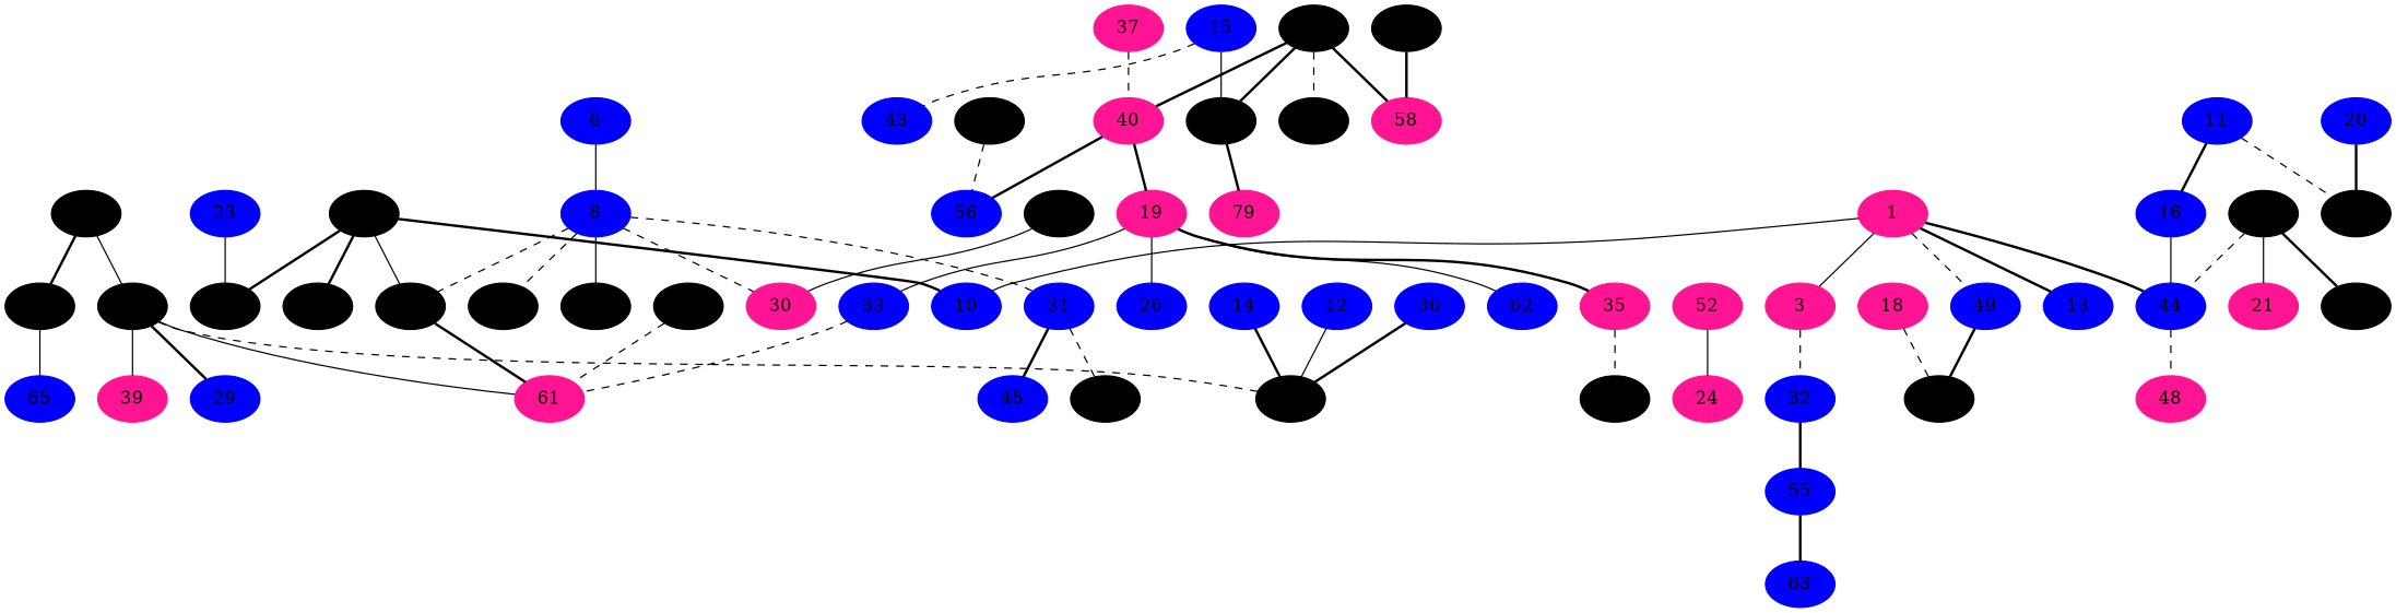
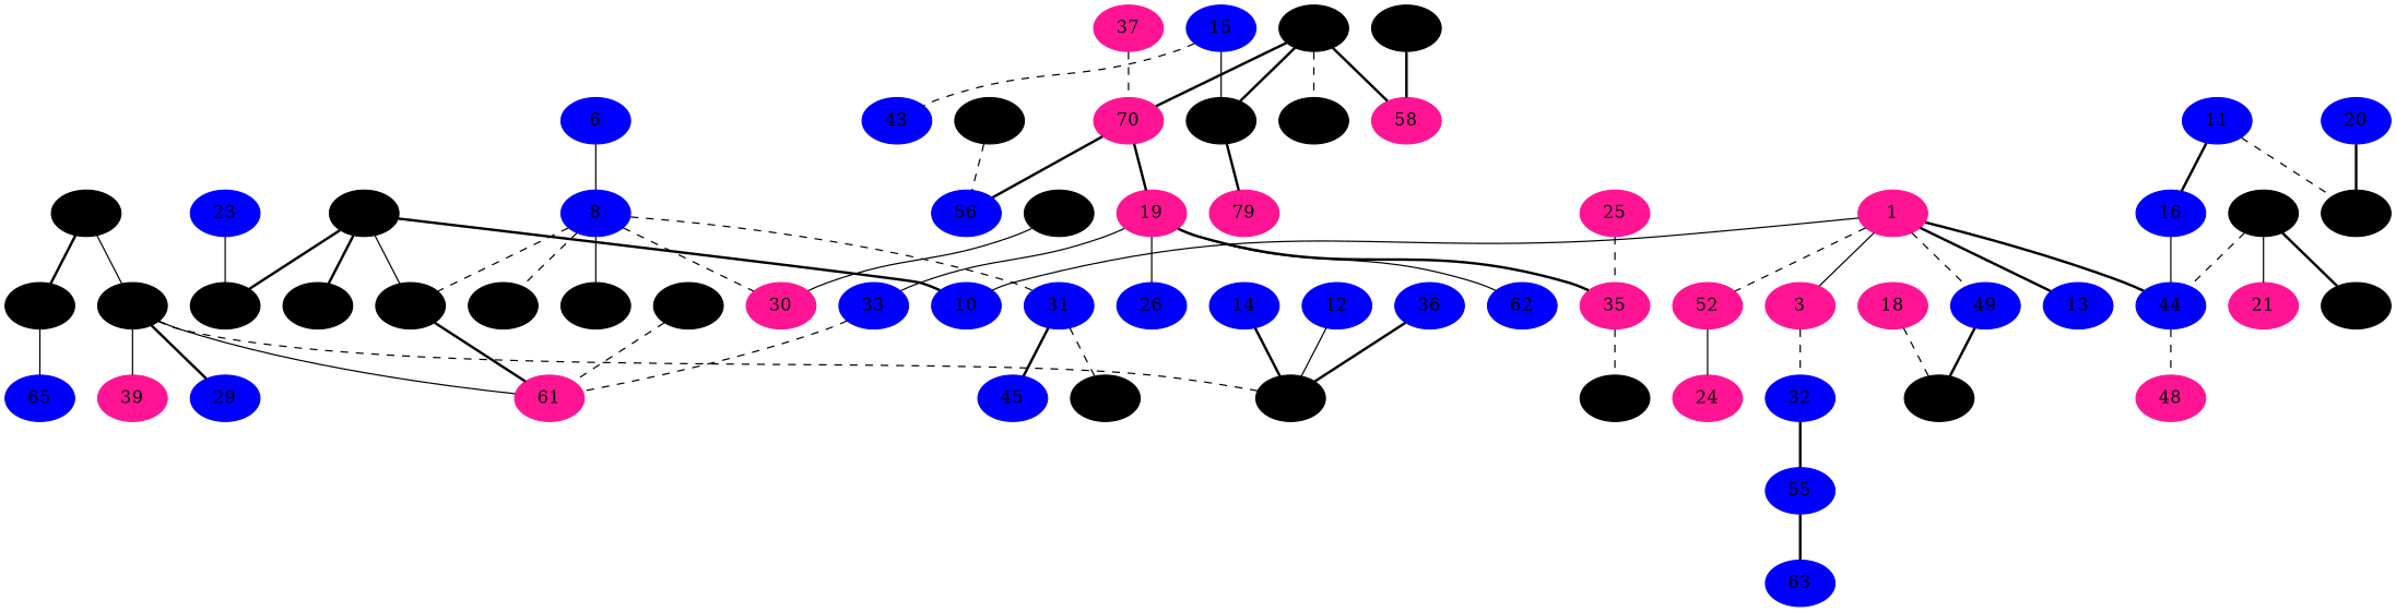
  graph {
    node [color=blue style=filled]
    edge [style=bold weight=1.0]
    1 [color=deeppink]
    3 [color=deeppink]
    10
    13
    44
    49
    52 [color=deeppink]
    32
    48 [color=deeppink]
    60 [color=black]
    24 [color=deeppink]
    2 [color=black]
-   40 [color=deeppink]
+   40 [color=deeppink label=70]
    46 [color=black]
    58 [color=deeppink]
    66 [color=black]
    19 [color=deeppink]
    56
    n19 [color=deeppink label=79]
    55
    4 [color=black]
    17 [color=black]
    34 [color=black]
    47 [color=black]
    61 [color=deeppink]
    5 [color=black]
    6
    8
    30 [color=deeppink]
    31
    38 [color=black]
    64 [color=black]
    7 [color=black]
    27 [color=black]
    57 [color=black]
    53 [color=black]
    29
    39 [color=deeppink]
    65
    45
    50 [color=black]
    9 [color=black]
    21 [color=deeppink]
    42 [color=black]
    11
    16
    22 [color=black]
    12
    14
    15
    43
    18 [color=deeppink]
    26
    33
    35 [color=deeppink]
    62
    54 [color=black]
    20
    23
+   25 [color=deeppink]
    28 [color=black]
    63
    36
    37 [color=deeppink]
    41 [color=black]
    51 [color=black]
    1 -- 3 [style=solid]
    1 -- 10 [style=solid]
    1 -- 13
    1 -- 44
    1 -- 49 [style=dashed]
+   1 -- 52 [style=dashed]
    3 -- 32 [style=dashed]
    44 -- 48 [style=dashed]
    49 -- 60
    52 -- 24 [style=solid]
    32 -- 55
    2 -- 40
    2 -- 46
    2 -- 58
    2 -- 66 [style=dashed]
    40 -- 19
    40 -- 56
    46 -- n19
    19 -- 26 [style=solid]
    19 -- 33 [style=solid]
    19 -- 35
    19 -- 62 [style=solid]
    55 -- 63
    4 -- 10
    4 -- 17
    4 -- 34 [style=solid]
    4 -- 47
    34 -- 61
    5 -- 61 [style=dashed]
    6 -- 8 [style=solid]
    8 -- 34 [style=dashed]
    8 -- 30 [style=dashed]
    8 -- 31 [style=dashed]
    8 -- 38 [style=solid]
    8 -- 64 [style=dashed]
    31 -- 45
    31 -- 50 [style=dashed]
    7 -- 27 [style=solid]
    7 -- 57
    27 -- 61 [style=solid]
    27 -- 53 [style=dashed]
    27 -- 29
    27 -- 39 [style=solid]
    57 -- 65 [style=solid]
    9 -- 44 [style=dashed]
    9 -- 21 [style=solid]
    9 -- 42
    11 -- 16
    11 -- 22 [style=dashed]
    16 -- 44 [style=solid]
    12 -- 53 [style=solid]
    14 -- 53
    15 -- 46 [style=solid]
    15 -- 43 [style=dashed]
    18 -- 60 [style=dashed]
    33 -- 61 [style=dashed]
    35 -- 54 [style=dashed]
    20 -- 22
    23 -- 47 [style=solid]
+   25 -- 35 [style=dashed]
    28 -- 30 [style=solid]
    36 -- 53
    37 -- 40 [style=dashed]
    41 -- 56 [style=dashed]
    51 -- 58
  }
